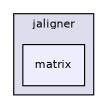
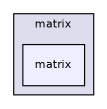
  digraph {
    compound=true
    n1 [fillcolor="#eeeeff" fontname=Helvetica fontsize=10 label=matrix pencolor=black shape=box style=filled]
    subgraph cluster_1 {
      bgcolor="#ddddee"
      fontname=Helvetica
      fontsize=10
-     label=jaligner
+     label=matrix
      pencolor=black
      n1
    }
  }
